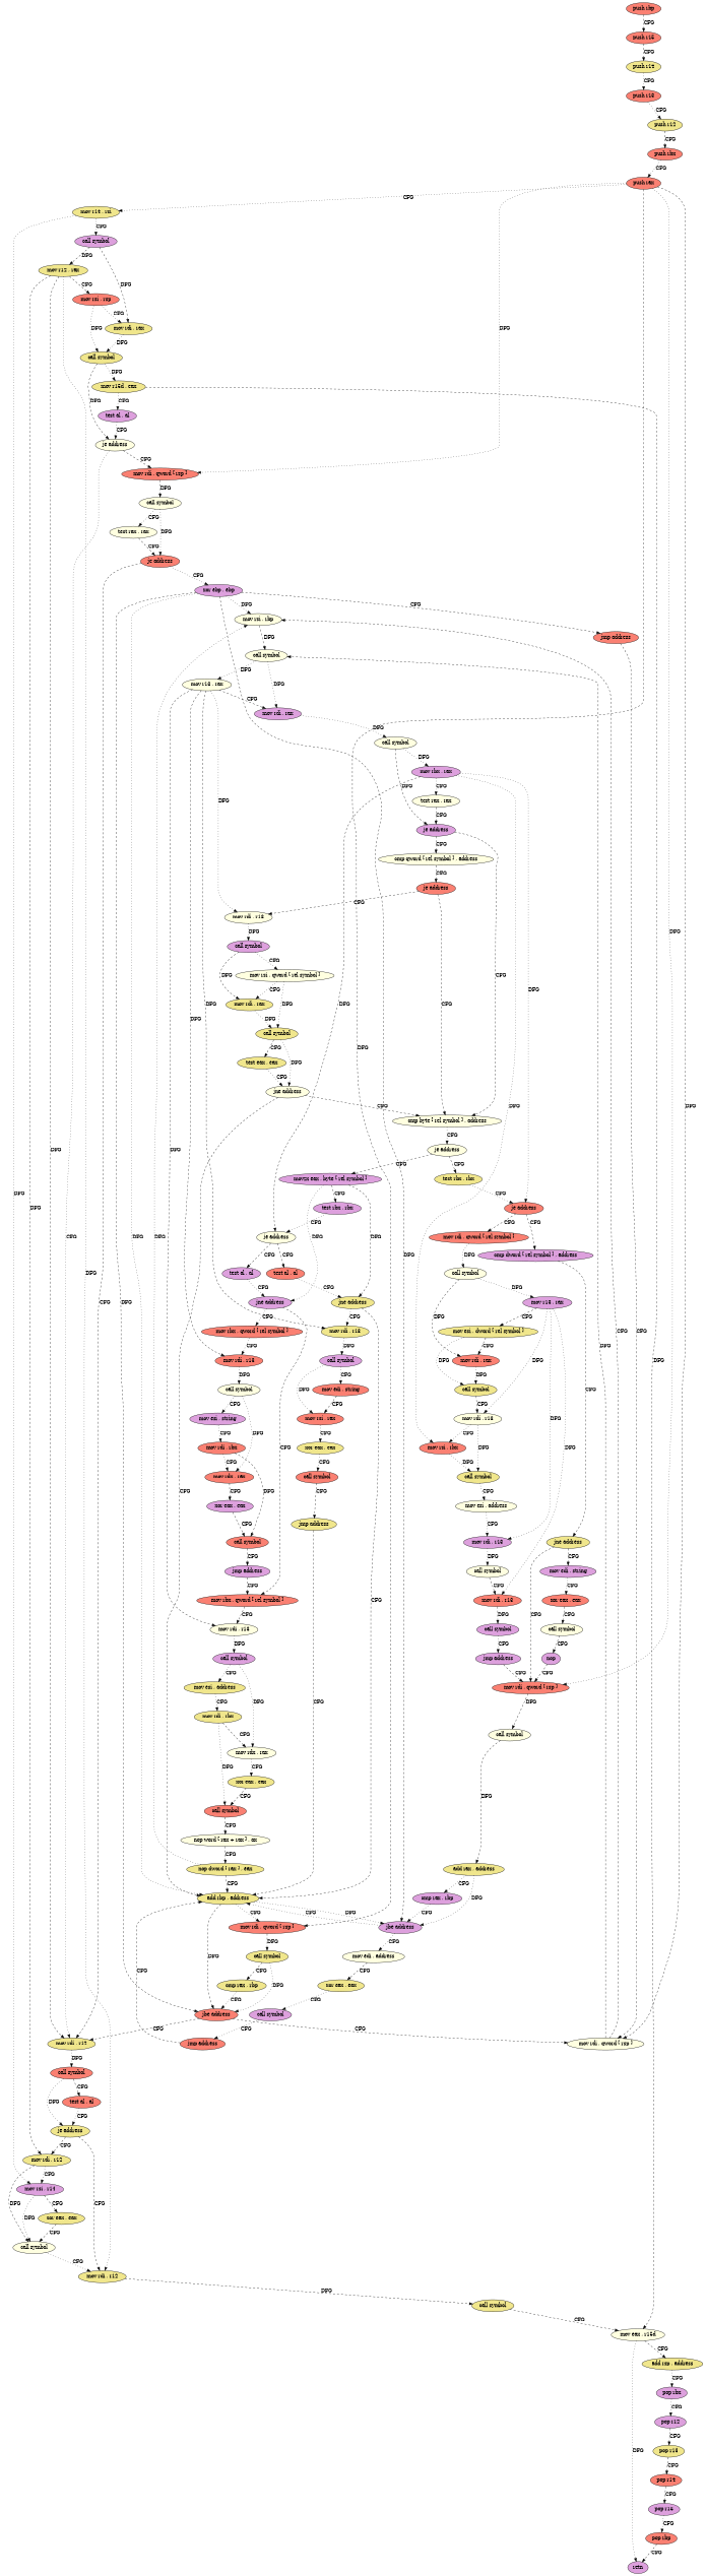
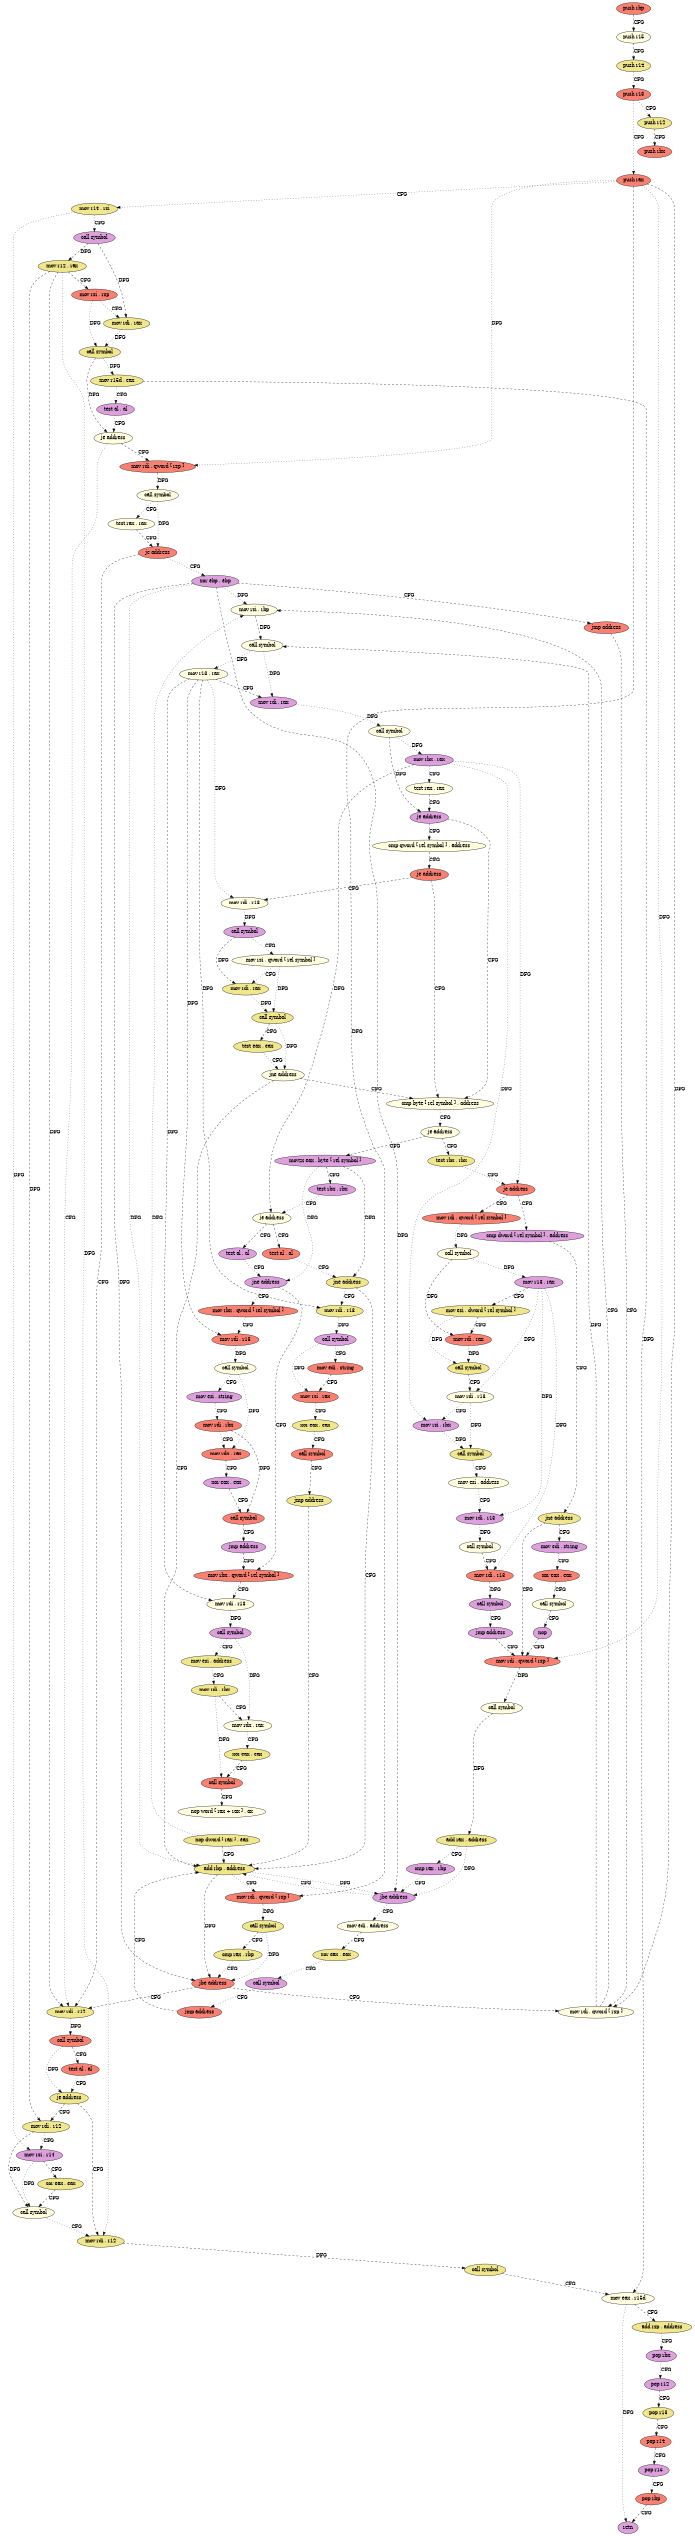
  digraph {
    node [fillcolor=khaki style=filled]
    edge [style=dashed]
    n1 [fillcolor=salmon label="push rbp"]
-   n2 [fillcolor=salmon label="push r15"]
+   n2 [fillcolor=lightyellow label="push r15"]
    n3 [label="push r14"]
    n4 [fillcolor=salmon label="push r13"]
    n5 [label="push r12"]
    n6 [fillcolor=salmon label="push rbx"]
    n7 [fillcolor=salmon label="push rax"]
    n8 [label="mov r14 , rsi"]
    n9 [fillcolor=salmon label="mov rdi , qword [ rsp ]"]
    n10 [fillcolor=lightyellow label="mov rdi , qword [ rsp ]"]
    n11 [fillcolor=salmon label="mov rdi , qword [ rsp ]"]
    n12 [fillcolor=salmon label="mov rdi , qword [ rsp ]"]
    n13 [fillcolor=plum label="call symbol"]
    n14 [fillcolor=plum label="mov rsi , r14"]
    n15 [fillcolor=salmon label="mov rsi , rsp"]
    n16 [label="mov rdi , rax"]
    n17 [label="call symbol"]
    n18 [fillcolor=lightyellow label="call symbol"]
    n19 [fillcolor=lightyellow label="mov rsi , rbp"]
    n20 [fillcolor=lightyellow label="call symbol"]
    n21 [fillcolor=lightyellow label="call symbol"]
    n22 [label="call symbol"]
    n23 [label="mov r12 , rax"]
    n24 [fillcolor=lightyellow label="call symbol"]
    n25 [label="xor eax , eax"]
    n26 [label="mov rdi , r12"]
    n27 [label="mov rdi , r12"]
    n28 [label="mov rdi , r12"]
    n29 [fillcolor=salmon label="call symbol"]
    n30 [label="call symbol"]
    n31 [label="mov r15d , eax"]
    n32 [fillcolor=lightyellow label="je address"]
    n33 [fillcolor=plum label="test al , al"]
    n34 [fillcolor=lightyellow label="mov eax , r15d"]
    n35 [label="add rsp , address"]
    n36 [fillcolor=plum label=retn]
    n37 [fillcolor=salmon label="test al , al"]
    n38 [label="je address"]
    n39 [fillcolor=lightyellow label="test rax , rax"]
    n40 [fillcolor=salmon label="je address"]
    n41 [fillcolor=plum label="xor ebp , ebp"]
    n42 [fillcolor=salmon label="jmp address"]
    n43 [label="add rbp , address"]
    n44 [fillcolor=salmon label="jbe address"]
    n45 [fillcolor=plum label="jbe address"]
    n46 [fillcolor=lightyellow label="mov edi , address"]
    n47 [fillcolor=plum label="pop rbx"]
    n48 [fillcolor=plum label="pop r12"]
    n49 [label="pop r13"]
    n50 [fillcolor=salmon label="pop r14"]
    n51 [fillcolor=plum label="pop r15"]
    n52 [fillcolor=salmon label="pop rbp"]
    n53 [fillcolor=lightyellow label="mov r13 , rax"]
    n54 [fillcolor=plum label="mov rdi , rax"]
    n55 [fillcolor=lightyellow label="mov rdi , r13"]
    n56 [label="mov rdi , r13"]
    n57 [fillcolor=lightyellow label="mov rdi , r13"]
    n58 [fillcolor=salmon label="mov rdi , r13"]
    n59 [fillcolor=lightyellow label="call symbol"]
    n60 [fillcolor=plum label="call symbol"]
    n61 [fillcolor=plum label="call symbol"]
    n62 [fillcolor=plum label="call symbol"]
    n63 [fillcolor=lightyellow label="call symbol"]
    n64 [fillcolor=plum label="mov rbx , rax"]
    n65 [fillcolor=plum label="je address"]
    n66 [fillcolor=lightyellow label="test rax , rax"]
    n67 [fillcolor=lightyellow label="je address"]
    n68 [fillcolor=salmon label="je address"]
-   n69 [fillcolor=salmon label="mov rsi , rbx"]
+   n69 [fillcolor=plum label="mov rsi , rbx"]
    n70 [fillcolor=lightyellow label="cmp byte [ rel symbol ] , address"]
    n71 [fillcolor=lightyellow label="cmp qword [ rel symbol ] , address"]
    n72 [fillcolor=salmon label="test al , al"]
    n73 [fillcolor=plum label="test al , al"]
    n74 [fillcolor=plum label="cmp dword [ rel symbol ] , address"]
    n75 [fillcolor=salmon label="mov rdi , qword [ rel symbol ]"]
    n76 [label="call symbol"]
    n77 [fillcolor=lightyellow label="je address"]
    n78 [fillcolor=salmon label="je address"]
    n79 [fillcolor=plum label="movzx eax , byte [ rel symbol ]"]
    n80 [label="test rbx , rbx"]
    n81 [fillcolor=plum label="test rbx , rbx"]
    n82 [label="jne address"]
    n83 [fillcolor=plum label="jne address"]
    n84 [fillcolor=salmon label="mov rbx , qword [ rel symbol ]"]
    n85 [fillcolor=salmon label="mov rbx , qword [ rel symbol ]"]
    n86 [fillcolor=lightyellow label="mov rsi , qword [ rel symbol ]"]
    n87 [label="mov rdi , rax"]
    n88 [label="jne address"]
    n89 [fillcolor=lightyellow label="call symbol"]
    n90 [fillcolor=plum label="mov edi , string"]
    n91 [fillcolor=plum label="mov r13 , rax"]
    n92 [fillcolor=salmon label="mov rdi , rax"]
    n93 [label="call symbol"]
    n94 [label="test eax , eax"]
    n95 [fillcolor=lightyellow label="jne address"]
    n96 [fillcolor=salmon label="mov edi , string"]
    n97 [fillcolor=salmon label="mov rsi , rax"]
    n98 [fillcolor=salmon label="xor eax , eax"]
    n99 [label="add rax , address"]
    n100 [fillcolor=lightyellow label="call symbol"]
    n101 [label="mov esi , dword [ rel symbol ]"]
    n102 [fillcolor=lightyellow label="mov rdi , r13"]
    n103 [fillcolor=plum label="mov rdi , r13"]
    n104 [fillcolor=salmon label="mov rdi , r13"]
    n105 [label="call symbol"]
    n106 [fillcolor=lightyellow label="call symbol"]
    n107 [fillcolor=plum label="call symbol"]
    n108 [fillcolor=lightyellow label="mov esi , address"]
    n109 [fillcolor=plum label="jmp address"]
    n110 [label="cmp rax , rbp"]
    n111 [label="xor eax , eax"]
    n112 [fillcolor=salmon label="call symbol"]
    n113 [label="jmp address"]
    n114 [label="mov esi , address"]
    n115 [fillcolor=lightyellow label="mov rdx , rax"]
    n116 [label="mov rdi , rbx"]
    n117 [label="xor eax , eax"]
    n118 [fillcolor=salmon label="call symbol"]
    n119 [fillcolor=lightyellow label="nop word [ rax + rax ] , ax"]
    n120 [label="nop dword [ rax ] , eax"]
    n121 [fillcolor=plum label="mov esi , string"]
    n122 [fillcolor=salmon label="mov rdx , rax"]
    n123 [fillcolor=salmon label="mov rdi , rbx"]
    n124 [fillcolor=plum label="xor eax , eax"]
    n125 [fillcolor=salmon label="call symbol"]
    n126 [fillcolor=plum label="jmp address"]
    n127 [fillcolor=plum label="cmp rax , rbp"]
    n128 [label="xor eax , eax"]
    n129 [fillcolor=plum label="call symbol"]
    n130 [fillcolor=plum label=nop]
    n131 [fillcolor=salmon label="jmp address"]
    n1 -> n2 [label=CFG]
    n2 -> n3 [label=CFG]
    n3 -> n4 [label=CFG style=dotted]
    n4 -> n5 [label=CFG style=dotted]
    n5 -> n6 [label=CFG]
-   n6 -> n7 [label=CFG style=dotted]
+   n4 -> n7 [label=CFG style=dotted]
    n7 -> n8 [label=CFG style=dotted]
    n7 -> n9 [label=DFG style=dotted]
    n7 -> n10 [label=DFG]
    n7 -> n11 [label=DFG style=dotted]
    n7 -> n12 [label=DFG]
    n8 -> n13 [label=CFG style=dotted]
    n8 -> n14 [label=DFG style=dotted]
    n9 -> n18 [label=DFG]
    n10 -> n19 [label=CFG]
    n10 -> n20 [label=DFG]
    n11 -> n21 [label=DFG]
    n12 -> n22 [label=DFG]
    n13 -> n16 [label=DFG]
    n13 -> n23 [label=DFG]
    n14 -> n24 [label=DFG style=dotted]
    n14 -> n25 [label=CFG]
    n15 -> n16 [label=CFG style=dotted]
    n15 -> n17 [label=DFG style=dotted]
    n16 -> n17 [label=DFG style=dotted]
    n17 -> n31 [label=DFG style=dotted]
    n17 -> n32 [label=DFG]
    n18 -> n39 [label=CFG style=dotted]
    n18 -> n40 [label=DFG style=dotted]
    n19 -> n20 [label=DFG]
    n20 -> n53 [label=DFG style=dotted]
    n20 -> n54 [label=DFG style=dotted]
    n21 -> n99 [label=DFG]
    n22 -> n44 [label=DFG style=dotted]
    n22 -> n110 [label=CFG]
    n23 -> n15 [label=CFG]
    n23 -> n26 [label=DFG]
    n23 -> n27 [label=DFG style=dotted]
    n23 -> n28 [label=DFG]
    n24 -> n27 [label=CFG style=dotted]
    n25 -> n24 [label=CFG]
    n26 -> n29 [label=DFG style=dotted]
    n27 -> n30 [label=DFG]
    n28 -> n14 [label=CFG style=dotted]
    n28 -> n24 [label=DFG]
    n29 -> n37 [label=CFG]
    n29 -> n38 [label=DFG style=dotted]
    n30 -> n34 [label=CFG]
    n31 -> n33 [label=CFG style=dotted]
    n31 -> n34 [label=DFG]
    n32 -> n9 [label=CFG]
    n32 -> n26 [label=CFG style=dotted]
    n33 -> n32 [label=CFG style=dotted]
    n34 -> n35 [label=CFG]
    n34 -> n36 [label=DFG style=dotted]
    n35 -> n47 [label=CFG style=dotted]
    n37 -> n38 [label=CFG style=dotted]
    n38 -> n27 [label=CFG]
    n38 -> n28 [label=CFG]
    n39 -> n40 [label=CFG]
    n40 -> n26 [label=CFG]
    n40 -> n41 [label=CFG style=dotted]
    n41 -> n19 [label=DFG style=dotted]
    n41 -> n42 [label=CFG]
    n41 -> n43 [label=DFG style=dotted]
    n41 -> n44 [label=DFG]
    n41 -> n45 [label=DFG]
    n42 -> n10 [label=CFG]
    n43 -> n12 [label=CFG style=dotted]
    n43 -> n44 [label=DFG]
    n43 -> n45 [label=DFG style=dotted]
    n44 -> n10 [label=CFG]
    n44 -> n26 [label=CFG]
    n45 -> n43 [label=CFG style=dotted]
    n45 -> n46 [label=CFG style=dotted]
    n46 -> n128 [label=CFG]
    n47 -> n48 [label=CFG style=dotted]
    n48 -> n49 [label=CFG]
    n49 -> n50 [label=CFG]
    n50 -> n51 [label=CFG]
    n51 -> n52 [label=CFG style=dotted]
    n52 -> n36 [label=CFG]
    n53 -> n54 [label=CFG]
    n53 -> n55 [label=DFG style=dotted]
    n53 -> n56 [label=DFG]
    n53 -> n57 [label=DFG]
    n53 -> n58 [label=DFG]
    n54 -> n59 [label=DFG style=dotted]
    n55 -> n60 [label=DFG style=dotted]
    n56 -> n61 [label=DFG style=dotted]
    n57 -> n62 [label=DFG style=dotted]
    n58 -> n63 [label=DFG style=dotted]
    n59 -> n64 [label=DFG style=dotted]
    n59 -> n65 [label=DFG]
    n60 -> n86 [label=CFG style=dotted]
    n60 -> n87 [label=DFG]
    n61 -> n96 [label=CFG style=dotted]
    n61 -> n97 [label=DFG style=dotted]
    n62 -> n114 [label=CFG style=dotted]
    n62 -> n115 [label=DFG style=dotted]
    n63 -> n121 [label=CFG style=dotted]
    n63 -> n122 [label=DFG style=dotted]
    n64 -> n66 [label=CFG style=dotted]
    n64 -> n67 [label=DFG]
    n64 -> n68 [label=DFG style=dotted]
    n64 -> n69 [label=DFG style=dotted]
    n65 -> n70 [label=CFG]
    n65 -> n71 [label=CFG]
    n66 -> n65 [label=CFG]
    n67 -> n72 [label=CFG]
    n67 -> n73 [label=CFG]
    n68 -> n74 [label=CFG]
    n68 -> n75 [label=CFG]
    n69 -> n76 [label=DFG style=dotted]
    n70 -> n77 [label=CFG style=dotted]
    n71 -> n78 [label=CFG]
    n72 -> n82 [label=CFG style=dotted]
    n73 -> n83 [label=CFG style=dotted]
    n74 -> n88 [label=CFG]
    n75 -> n89 [label=DFG style=dotted]
    n76 -> n108 [label=CFG style=dotted]
    n77 -> n79 [label=CFG]
    n77 -> n80 [label=CFG]
    n78 -> n55 [label=CFG]
    n78 -> n70 [label=CFG]
    n79 -> n81 [label=CFG]
    n79 -> n82 [label=DFG]
    n79 -> n83 [label=DFG style=dotted]
    n80 -> n68 [label=CFG style=dotted]
    n81 -> n67 [label=CFG style=dotted]
    n82 -> n43 [label=CFG]
    n82 -> n56 [label=CFG style=dotted]
    n83 -> n84 [label=CFG]
    n83 -> n85 [label=CFG style=dotted]
    n84 -> n57 [label=CFG]
    n85 -> n58 [label=CFG style=dotted]
    n86 -> n87 [label=CFG style=dotted]
    n86 -> n93 [label=DFG style=dotted]
    n87 -> n93 [label=DFG style=dotted]
    n88 -> n11 [label=CFG]
    n88 -> n90 [label=CFG]
    n89 -> n91 [label=DFG style=dotted]
    n89 -> n92 [label=DFG]
    n90 -> n98 [label=CFG style=dotted]
    n91 -> n101 [label=CFG]
    n91 -> n102 [label=DFG style=dotted]
    n91 -> n103 [label=DFG style=dotted]
    n91 -> n104 [label=DFG style=dotted]
    n92 -> n105 [label=DFG style=dotted]
    n93 -> n94 [label=CFG]
    n93 -> n95 [label=DFG style=dotted]
    n94 -> n95 [label=CFG style=dotted]
    n95 -> n43 [label=CFG]
    n95 -> n70 [label=CFG]
    n96 -> n97 [label=CFG]
    n97 -> n111 [label=CFG style=dotted]
    n98 -> n100 [label=CFG]
    n99 -> n45 [label=DFG style=dotted]
    n99 -> n127 [label=CFG style=dotted]
    n100 -> n130 [label=CFG]
    n101 -> n92 [label=CFG]
    n101 -> n105 [label=DFG style=dotted]
    n102 -> n69 [label=CFG style=dotted]
    n102 -> n76 [label=DFG style=dotted]
    n103 -> n106 [label=DFG style=dotted]
    n104 -> n107 [label=DFG]
    n105 -> n102 [label=CFG]
    n106 -> n104 [label=CFG]
    n107 -> n109 [label=CFG style=dotted]
    n108 -> n103 [label=CFG style=dotted]
    n109 -> n11 [label=CFG]
    n110 -> n44 [label=CFG style=dotted]
    n111 -> n112 [label=CFG style=dotted]
    n112 -> n113 [label=CFG]
    n113 -> n43 [label=CFG]
    n114 -> n116 [label=CFG style=dotted]
    n115 -> n117 [label=CFG style=dotted]
    n116 -> n115 [label=CFG]
    n116 -> n118 [label=DFG style=dotted]
    n117 -> n118 [label=CFG]
    n118 -> n119 [label=CFG]
-   n119 -> n120 [label=CFG]
    n120 -> n19 [label=DFG style=dotted]
    n120 -> n43 [label=CFG]
    n121 -> n123 [label=CFG style=dotted]
    n122 -> n124 [label=CFG]
    n123 -> n122 [label=CFG style=dotted]
    n123 -> n125 [label=DFG]
    n124 -> n125 [label=CFG]
    n125 -> n126 [label=CFG]
    n126 -> n84 [label=CFG]
    n127 -> n45 [label=CFG style=dotted]
    n128 -> n129 [label=CFG style=dotted]
    n129 -> n131 [label=CFG style=dotted]
    n130 -> n11 [label=CFG]
    n131 -> n43 [label=CFG]
  }
